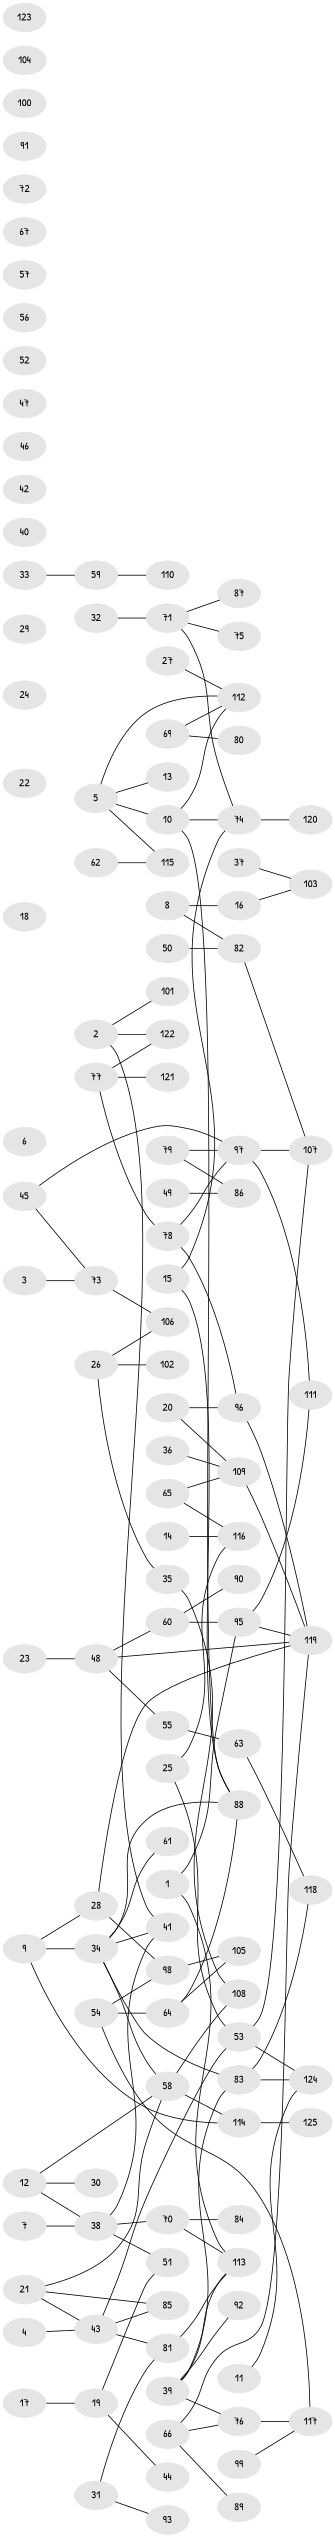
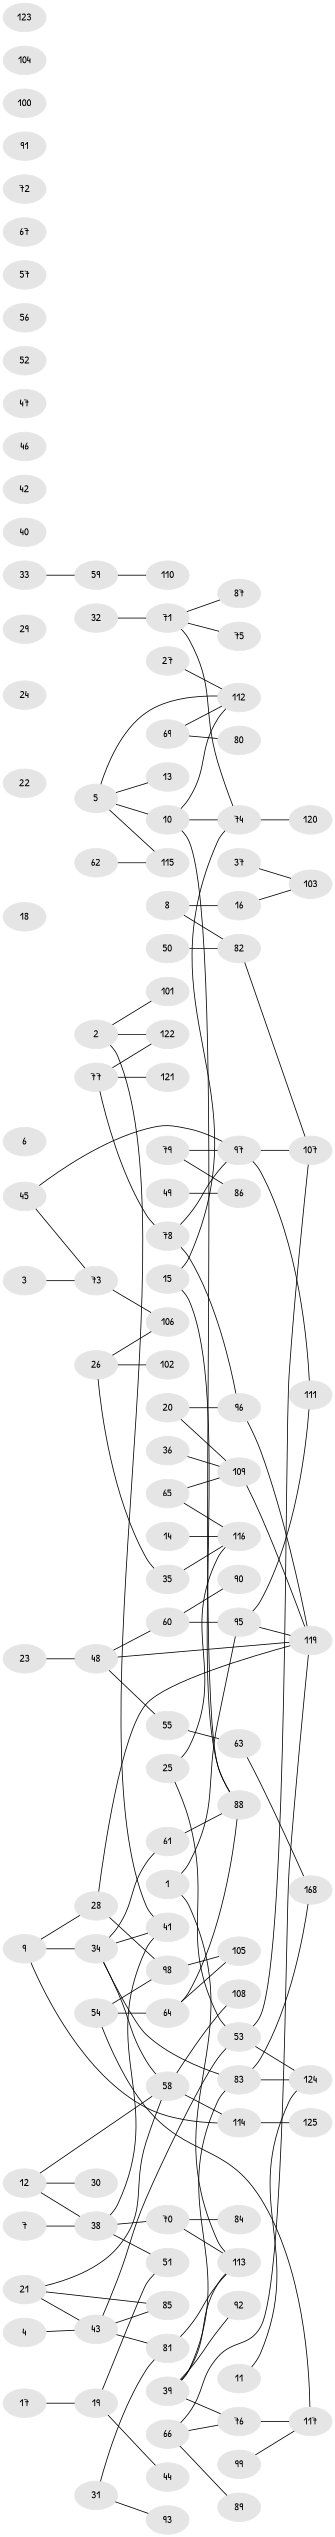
  graph {
    fontname="Patrick Hand"
    rankdir=LR
    node [color=gray90 fontname="Patrick Hand" style=filled]
    edge [fontname="Patrick Hand"]
    1
    95
    113
    119
    111
    2
    41
    101
    122
    3
    73
    106
    4
    43
    85
    53
    81
    5
    10
    13
    112
    115
    74
    88
    6
    7
    38
    51
    70
    8
    16
    82
    103
    107
    9
    28
    34
    114
    98
    58
    61
    83
    125
    120
    11
    124
    12
    30
    108
    14
    116
    15
    17
    19
    44
    18
    20
    96
    109
    21
    22
    23
    48
    55
    60
    24
    25
    26
    35
    102
    27
    105
    29
    31
    93
    32
    71
    75
    87
    33
    59
    110
-   118
+   118 [label=168]
    36
    37
    84
    39
    76
    92
    117
    40
    42
    45
    97
    46
    47
    63
    90
    49
    86
    50
    52
    54
    64
    56
    57
    62
    65
    66
    89
    67
    69
    80
    72
    77
    121
    78
    79
    91
    99
    100
    104
    123
    1 -- 95
    1 -- 113
    95 -- 119
    95 -- 111
    2 -- 41
    2 -- 101
    2 -- 122
    3 -- 73
    73 -- 106
    4 -- 43
    43 -- 85
    43 -- 53
    43 -- 81
    53 -- 107
    53 -- 124
    81 -- 113
    5 -- 10
    5 -- 13
    5 -- 112
    5 -- 115
    10 -- 112
    10 -- 74
    10 -- 88
    74 -- 120
    7 -- 38
    38 -- 41
    38 -- 51
    38 -- 70
    70 -- 113
    70 -- 84
    8 -- 16
    8 -- 82
    16 -- 103
    82 -- 107
    9 -- 28
    9 -- 34
    9 -- 114
    28 -- 119
    28 -- 98
    34 -- 41
-   34 -- 88
+   61 -- 88
    34 -- 58
    34 -- 61
    34 -- 83
    114 -- 125
    98 -- 105
    58 -- 114
    58 -- 108
    83 -- 124
    83 -- 118
    11 -- 124
    12 -- 38
    12 -- 58
    12 -- 30
    14 -- 116
    15 -- 74
    15 -- 88
    17 -- 19
    19 -- 51
    19 -- 44
    20 -- 96
    20 -- 109
    96 -- 119
    109 -- 119
    21 -- 43
    21 -- 85
    21 -- 58
    23 -- 48
    48 -- 119
    48 -- 55
    48 -- 60
    55 -- 63
    60 -- 95
    60 -- 90
    25 -- 53
    25 -- 116
    26 -- 106
    26 -- 35
    26 -- 102
-   35 -- 108
+   35 -- 116
    27 -- 112
    31 -- 81
    31 -- 93
    32 -- 71
    71 -- 74
    71 -- 75
    71 -- 87
    33 -- 59
    59 -- 110
    36 -- 109
    37 -- 103
    39 -- 113
    39 -- 83
    39 -- 76
    39 -- 92
    76 -- 117
    45 -- 73
    45 -- 97
    97 -- 111
    97 -- 107
    63 -- 118
    49 -- 86
    50 -- 82
    54 -- 98
    54 -- 117
    54 -- 64
    64 -- 88
    64 -- 105
    62 -- 115
    65 -- 116
    65 -- 109
    66 -- 119
    66 -- 76
    66 -- 89
    69 -- 112
    69 -- 80
    77 -- 122
    77 -- 121
    77 -- 78
    78 -- 96
    78 -- 97
    79 -- 97
    79 -- 86
    99 -- 117
  }
